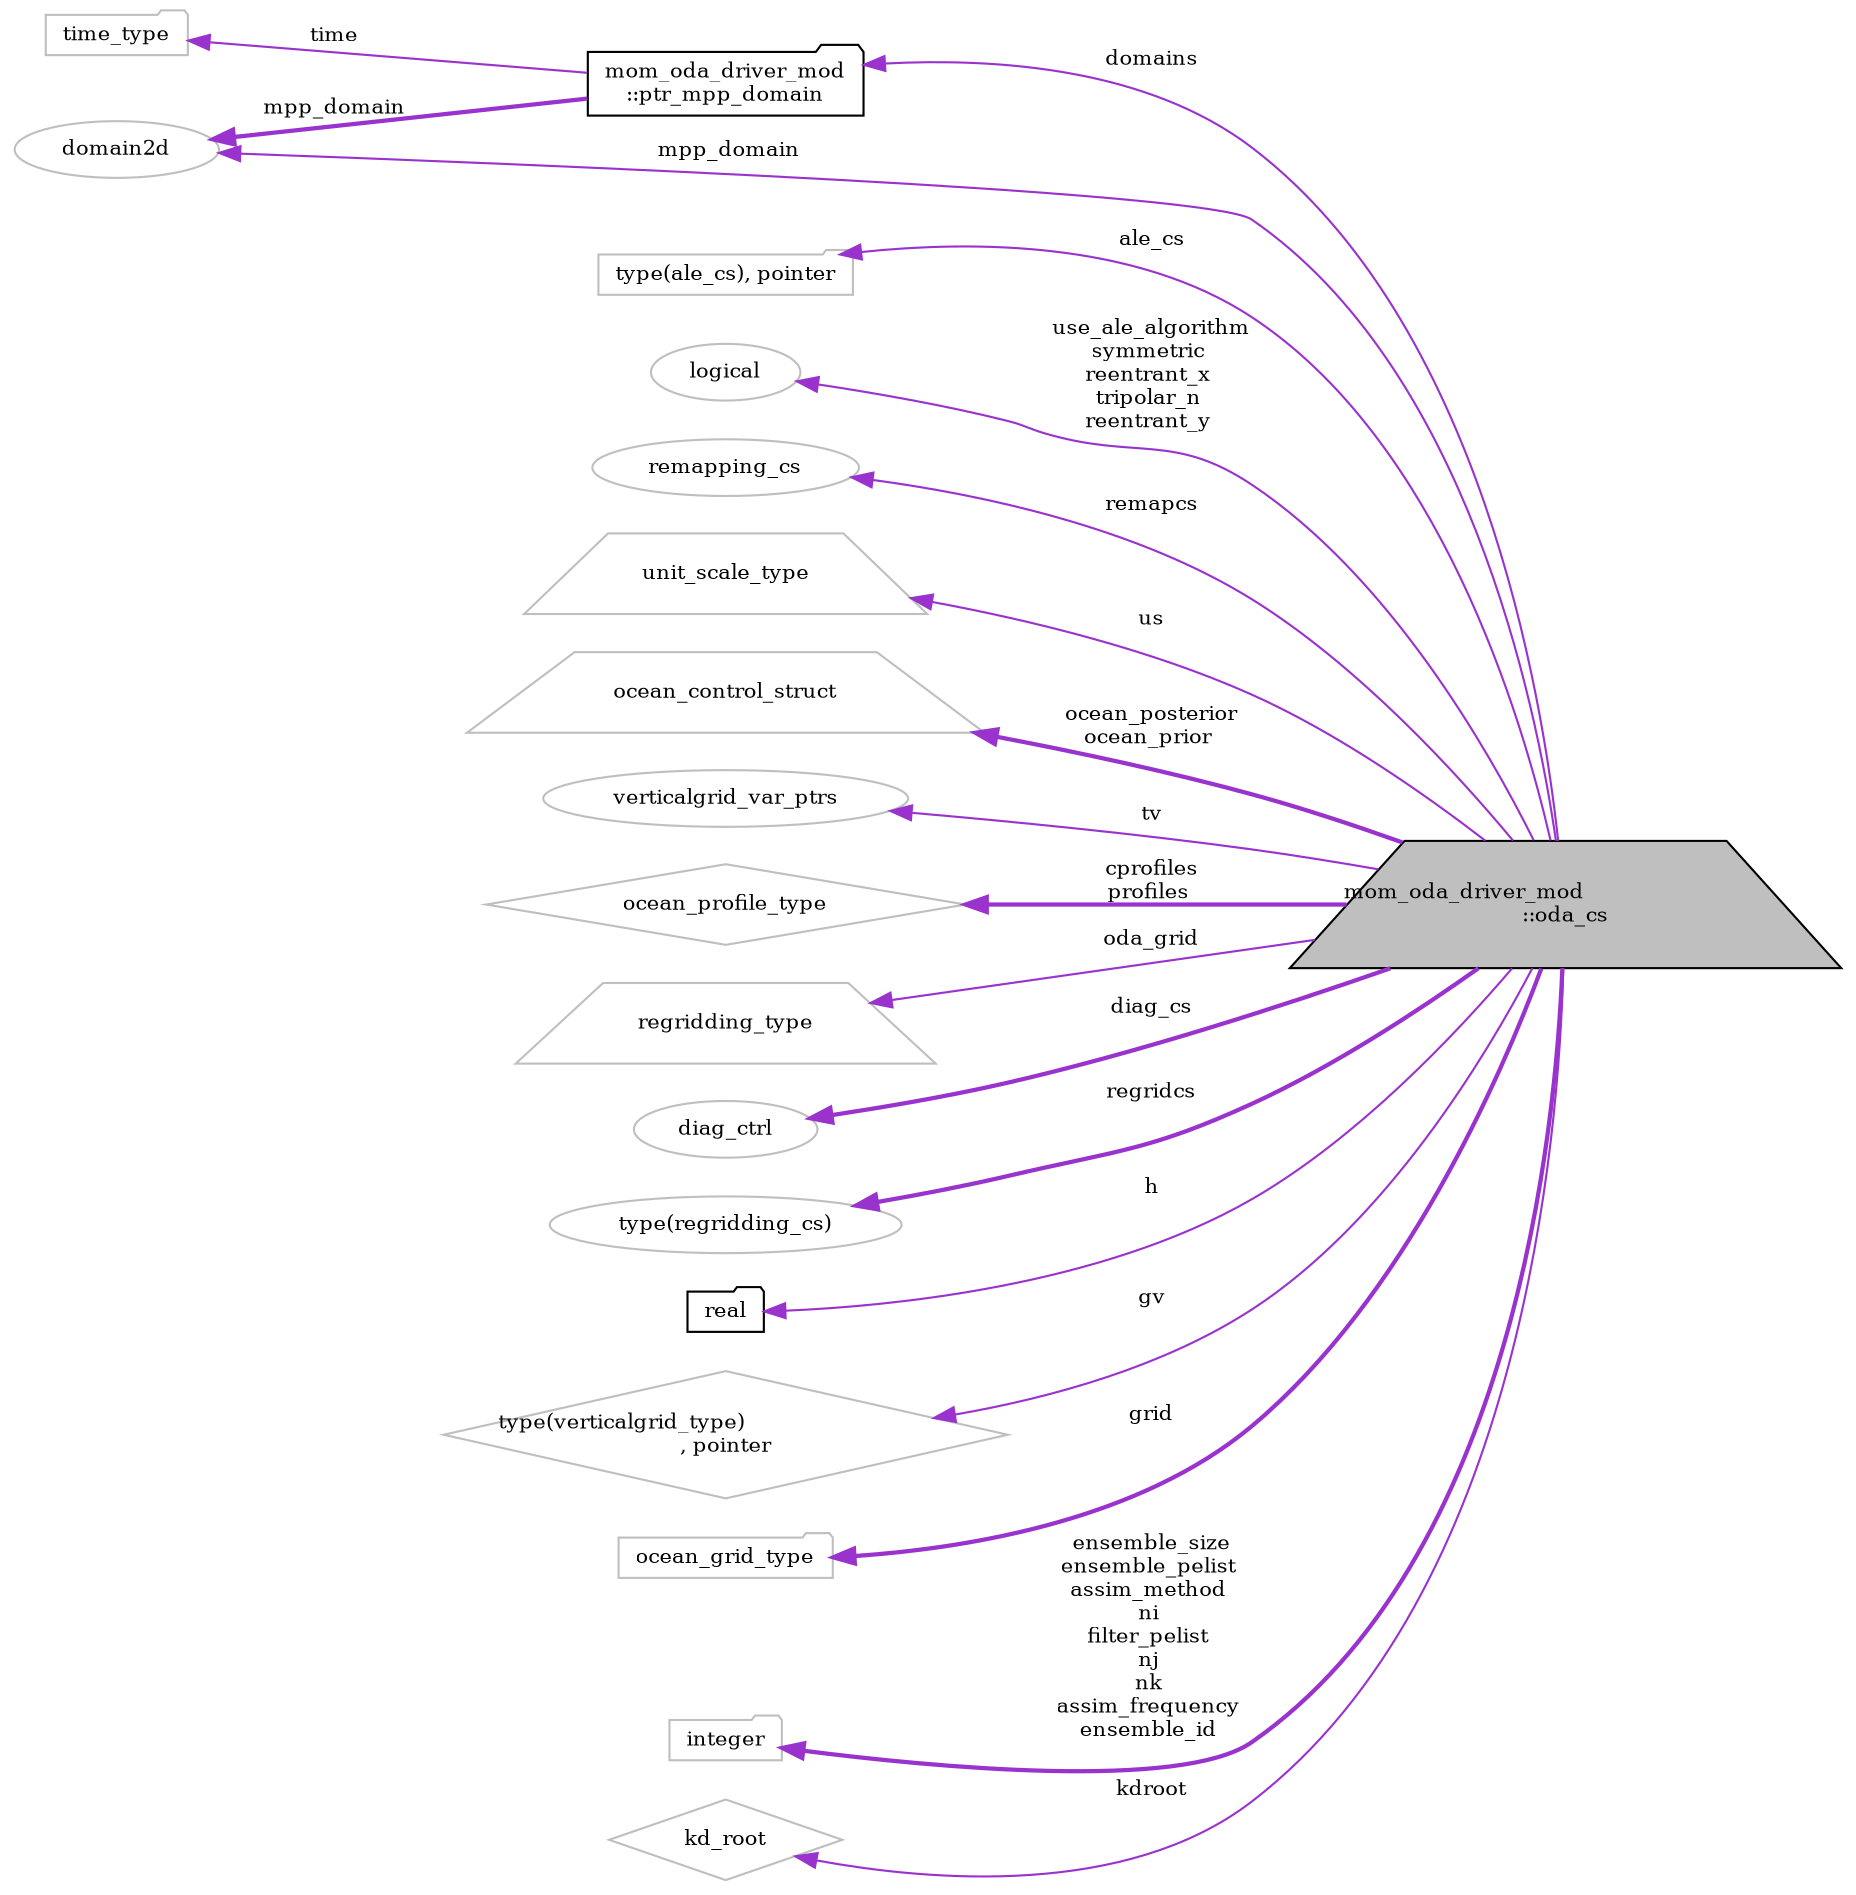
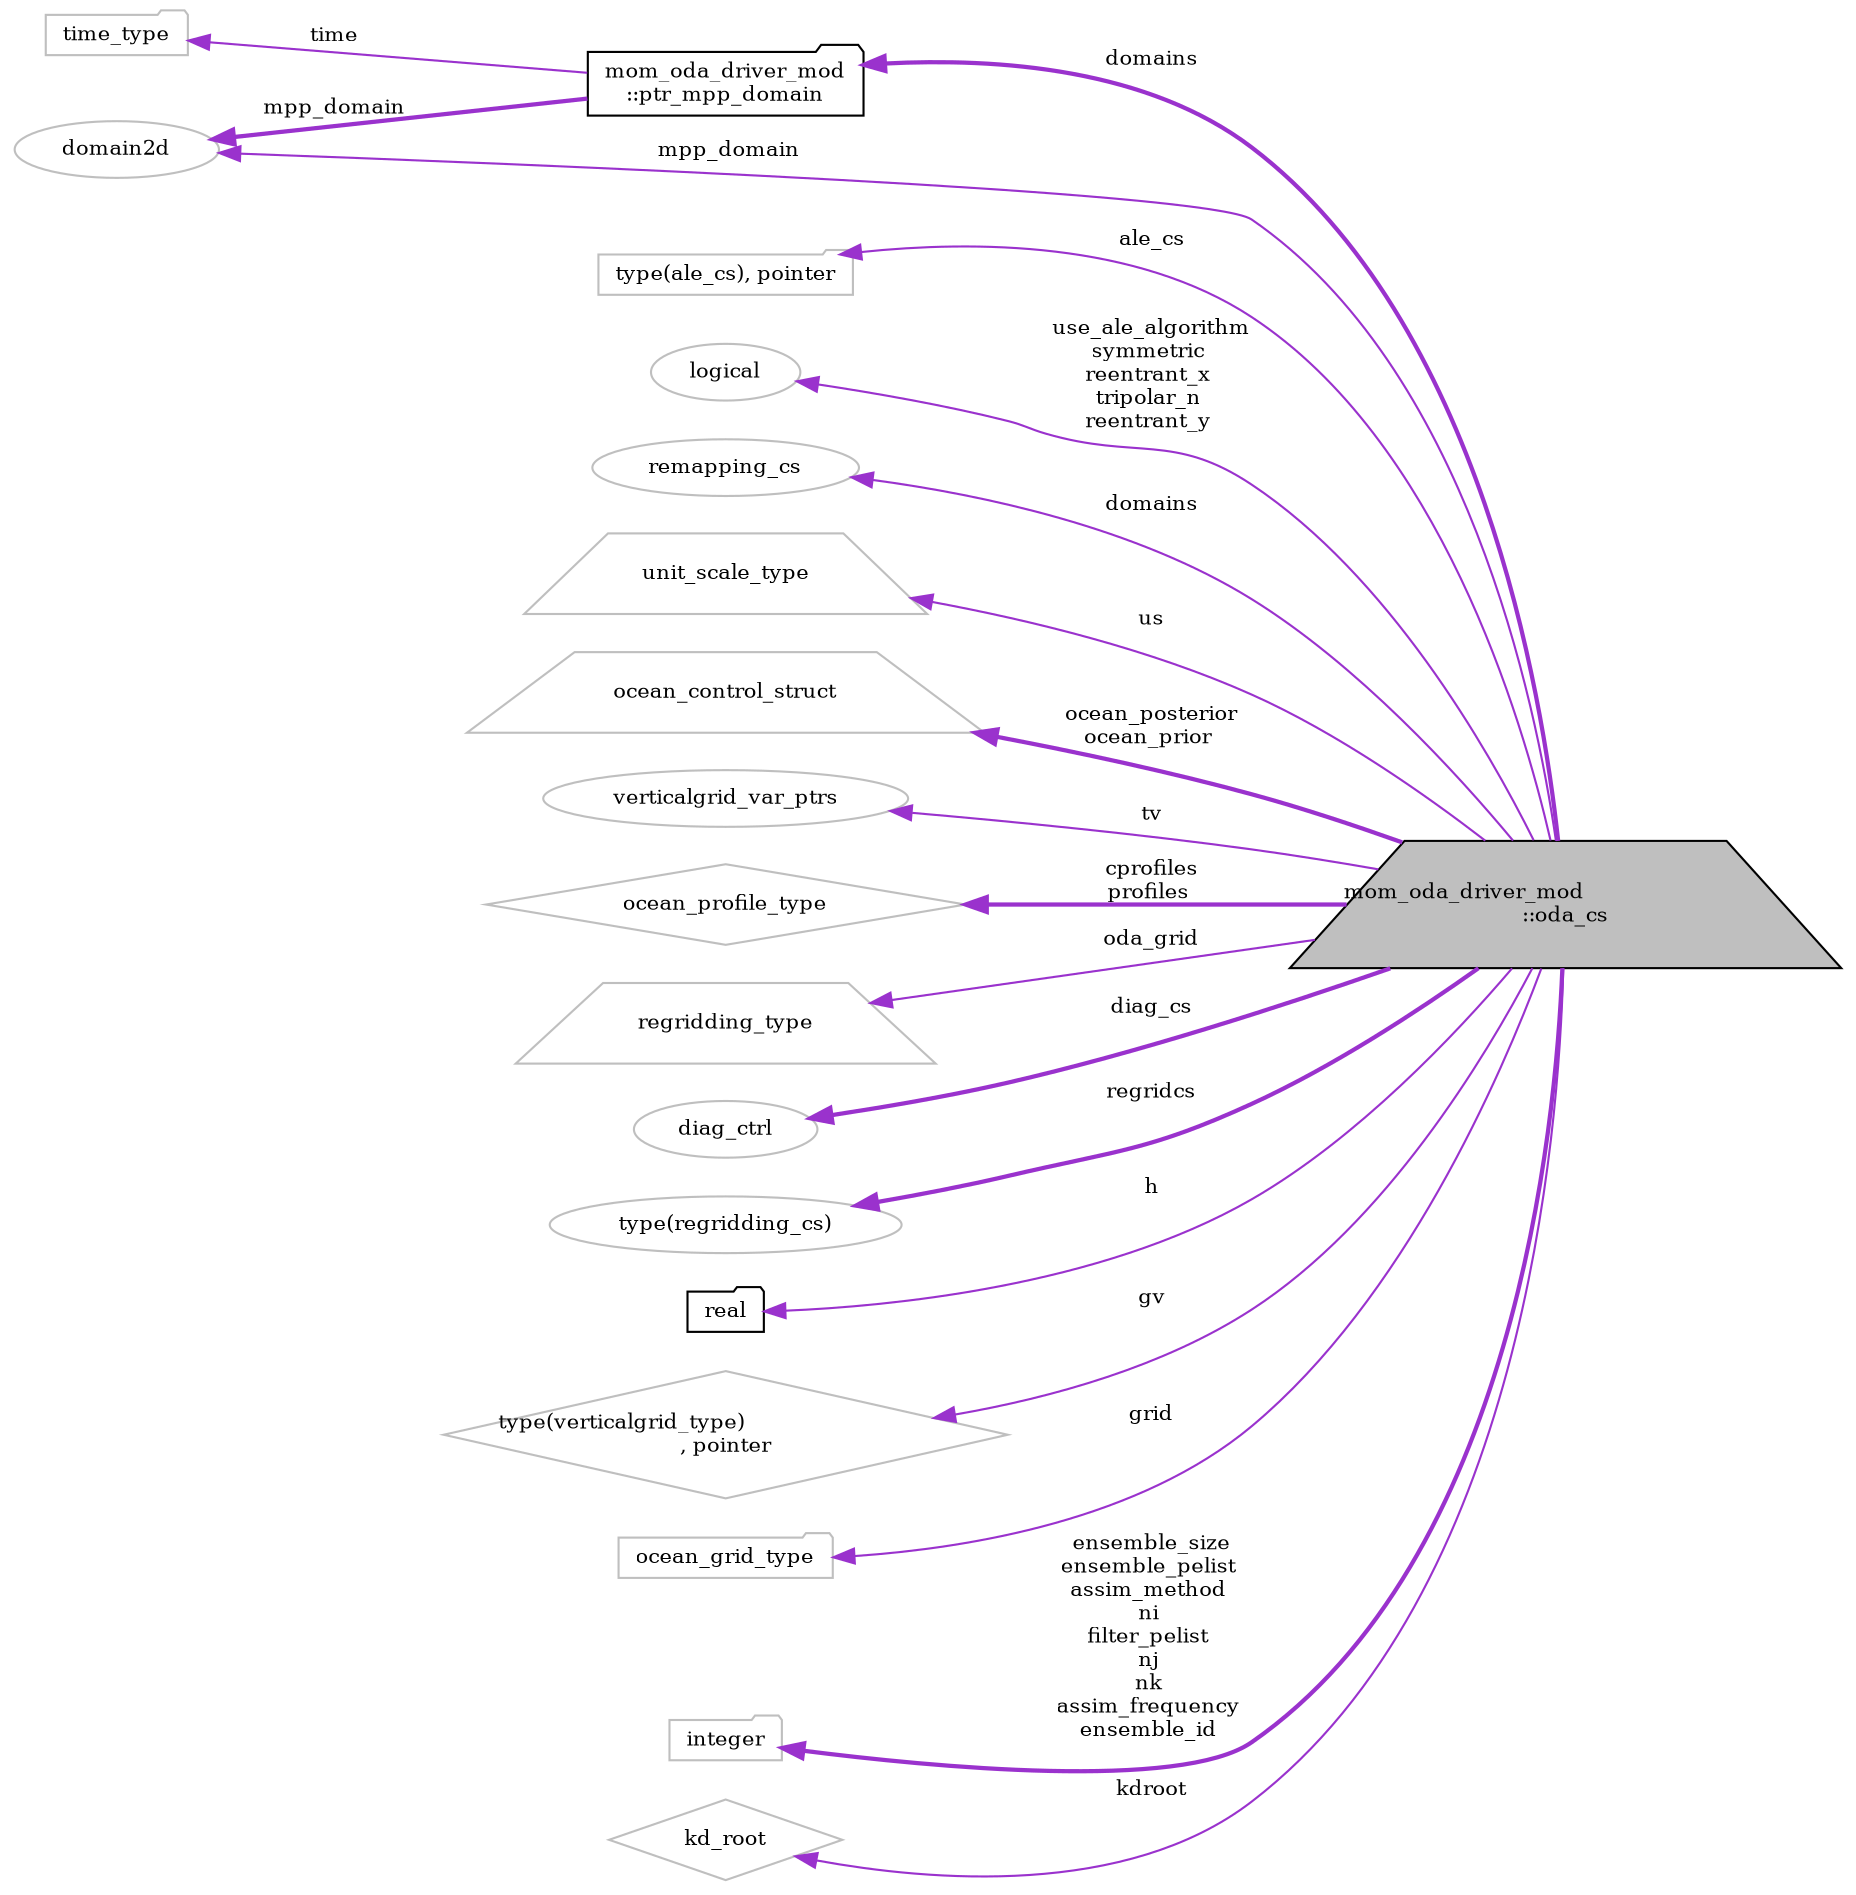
  digraph {
    fontname="DejaVu Serif"
    rankdir=LR
    node [color=grey75 fillcolor=white fontname="DejaVu Serif" fontsize=10 shape=folder style=filled]
    edge [color=darkorchid3 dir=back fontname="DejaVu Serif" fontsize=10 labelfontname=Helvetica labelfontsize=10 style=solid]
    n1 [color=black fillcolor=grey75 fontcolor=black height=0.2 label="mom_oda_driver_mod\l::oda_cs" shape=trapezium width=0.4]
    n2 [height=0.2 label=time_type width=0.4]
    n3 [color=black height=0.2 label="mom_oda_driver_mod\l::ptr_mpp_domain" width=0.4]
    n4 [height=0.2 label="type(ale_cs), pointer" width=0.4]
    n5 [height=0.2 label=logical shape=ellipse width=0.4]
    n6 [height=0.2 label=remapping_cs shape=ellipse width=0.4]
    n7 [height=0.2 label=unit_scale_type shape=trapezium width=0.4]
    n8 [height=0.2 label=ocean_control_struct shape=trapezium width=0.4]
    n9 [height=0.2 label=verticalgrid_var_ptrs shape=ellipse width=0.4]
    n10 [height=0.2 label=domain2d shape=ellipse width=0.4]
    n11 [height=0.2 label=ocean_profile_type shape=diamond width=0.4]
    n12 [height=0.2 label=regridding_type shape=trapezium width=0.4]
    n13 [height=0.2 label=diag_ctrl shape=ellipse width=0.4]
    n14 [height=0.2 label="type(regridding_cs)" shape=ellipse width=0.4]
    n15 [color=black height=0.2 label=real width=0.4]
    n16 [height=0.2 label="type(verticalgrid_type)\l, pointer" shape=diamond width=0.4]
    n17 [height=0.2 label=ocean_grid_type width=0.4]
    n18 [height=0.2 label=integer width=0.4]
    n19 [height=0.2 label=kd_root shape=diamond width=0.4]
    n2 -> n3 [label=" time"]
-   n3 -> n1 [label=" domains"]
+   n3 -> n1 [label=" domains" style=bold]
    n4 -> n1 [label=" ale_cs"]
    n5 -> n1 [label=" use_ale_algorithm\nsymmetric\nreentrant_x\ntripolar_n\nreentrant_y"]
-   n6 -> n1 [label=" remapcs"]
+   n6 -> n1 [label=" domains"]
    n7 -> n1 [label=" us"]
    n8 -> n1 [label=" ocean_posterior\nocean_prior" style=bold]
    n9 -> n1 [label=" tv"]
    n10 -> n1 [label=" mpp_domain"]
    n10 -> n3 [label=" mpp_domain" style=bold]
    n11 -> n1 [label=" cprofiles\nprofiles" style=bold]
    n12 -> n1 [label=" oda_grid"]
    n13 -> n1 [label=" diag_cs" style=bold]
    n14 -> n1 [label=" regridcs" style=bold]
    n15 -> n1 [label=" h"]
    n16 -> n1 [label=" gv"]
-   n17 -> n1 [label=" grid" style=bold]
+   n17 -> n1 [label=" grid"]
    n18 -> n1 [label=" ensemble_size\nensemble_pelist\nassim_method\nni\nfilter_pelist\nnj\nnk\nassim_frequency\nensemble_id" style=bold]
    n19 -> n1 [label=" kdroot"]
  }
